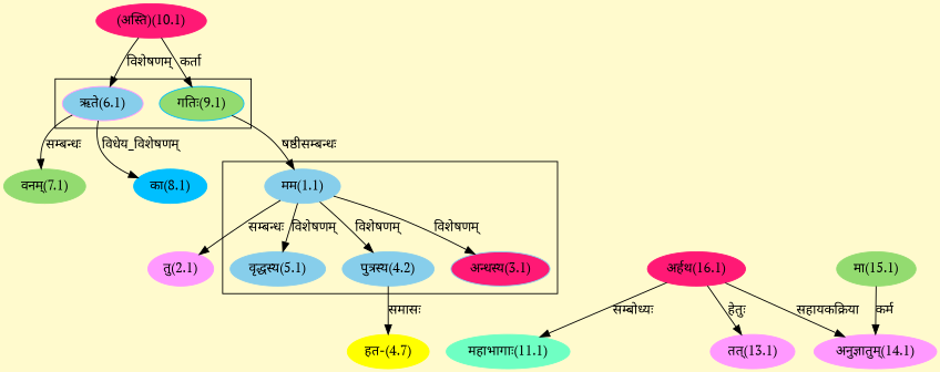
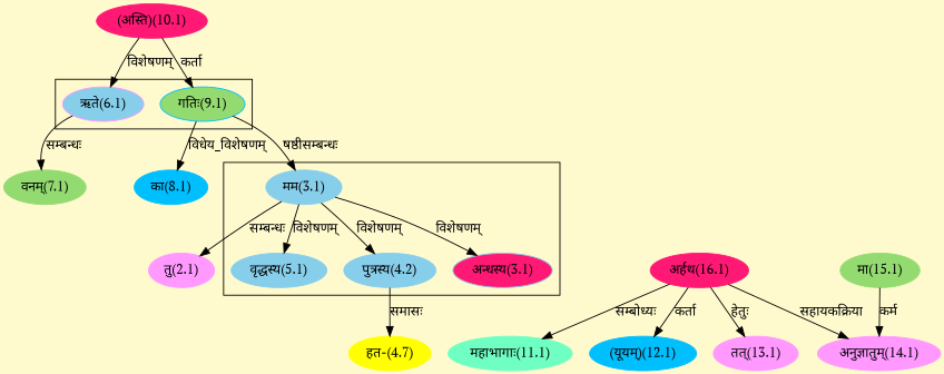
  digraph {
    bgcolor=lemonchiffon1
    compound=true
    fontname="PT Serif"
    rankdir=BT
    node [color="#87CEEB" fontname="PT Serif" style=filled]
    edge [dir=back fontname="PT Serif"]
    n1 [fillcolor="#FF1975" label="अन्धस्य(3.1)"]
-   n2 [label="मम(1.1)"]
+   n2 [label="मम(3.1)"]
    n3 [label="पुत्रस्य(4.2)"]
    n4 [label="वृद्धस्य(5.1)"]
    n5 [color="#FF99FF" fillcolor="#87CEEB" label="ऋते(6.1)"]
    n6 [color="#00BFFF" fillcolor="#93DB70" label="गतिः(9.1)"]
    n7 [color="#FF1975" label="(अस्ति)(10.1)"]
    n8 [color="#FF99FF" label="तु(2.1)"]
    n9 [color="#FFFF00" label="हत-(4.7)"]
    n10 [color="#93DB70" label="वनम्(7.1)"]
    n11 [color="#00BFFF" label="का(8.1)"]
    n12 [color="#6FFFC3" label="महाभागाः(11.1)"]
    n13 [color="#FF1975" label="अर्हथ(16.1)"]
+   n14 [color="#00BFFF" label="(यूयम्)(12.1)"]
    n15 [color="#FF99FF" label="तत्(13.1)"]
    n16 [color="#FF99FF" label="अनुज्ञातुम्(14.1)"]
    n17 [color="#93DB70" label="मा(15.1)"]
    subgraph cluster_1 {
      n1
      n2
      n3
      n4
    }
    subgraph cluster_2 {
      n5
      n6
    }
    n1 -> n2 [label="विशेषणम्"]
    n2 -> n6 [label="षष्ठीसम्बन्धः"]
    n3 -> n2 [label="विशेषणम्"]
    n4 -> n2 [label="विशेषणम्"]
    n5 -> n7 [label="विशेषणम्"]
    n6 -> n7 [label="कर्ता"]
    n8 -> n2 [label="सम्बन्धः"]
    n9 -> n3 [label="समासः"]
    n10 -> n5 [label="सम्बन्धः"]
-   n11 -> n5 [label="विधेय_विशेषणम्"]
+   n11 -> n6 [label="विधेय_विशेषणम्"]
    n12 -> n13 [label="सम्बोध्यः"]
+   n14 -> n13 [label="कर्ता"]
    n15 -> n13 [label="हेतुः"]
    n16 -> n13 [label="सहायकक्रिया"]
    n16 -> n17 [label="कर्म"]
  }
